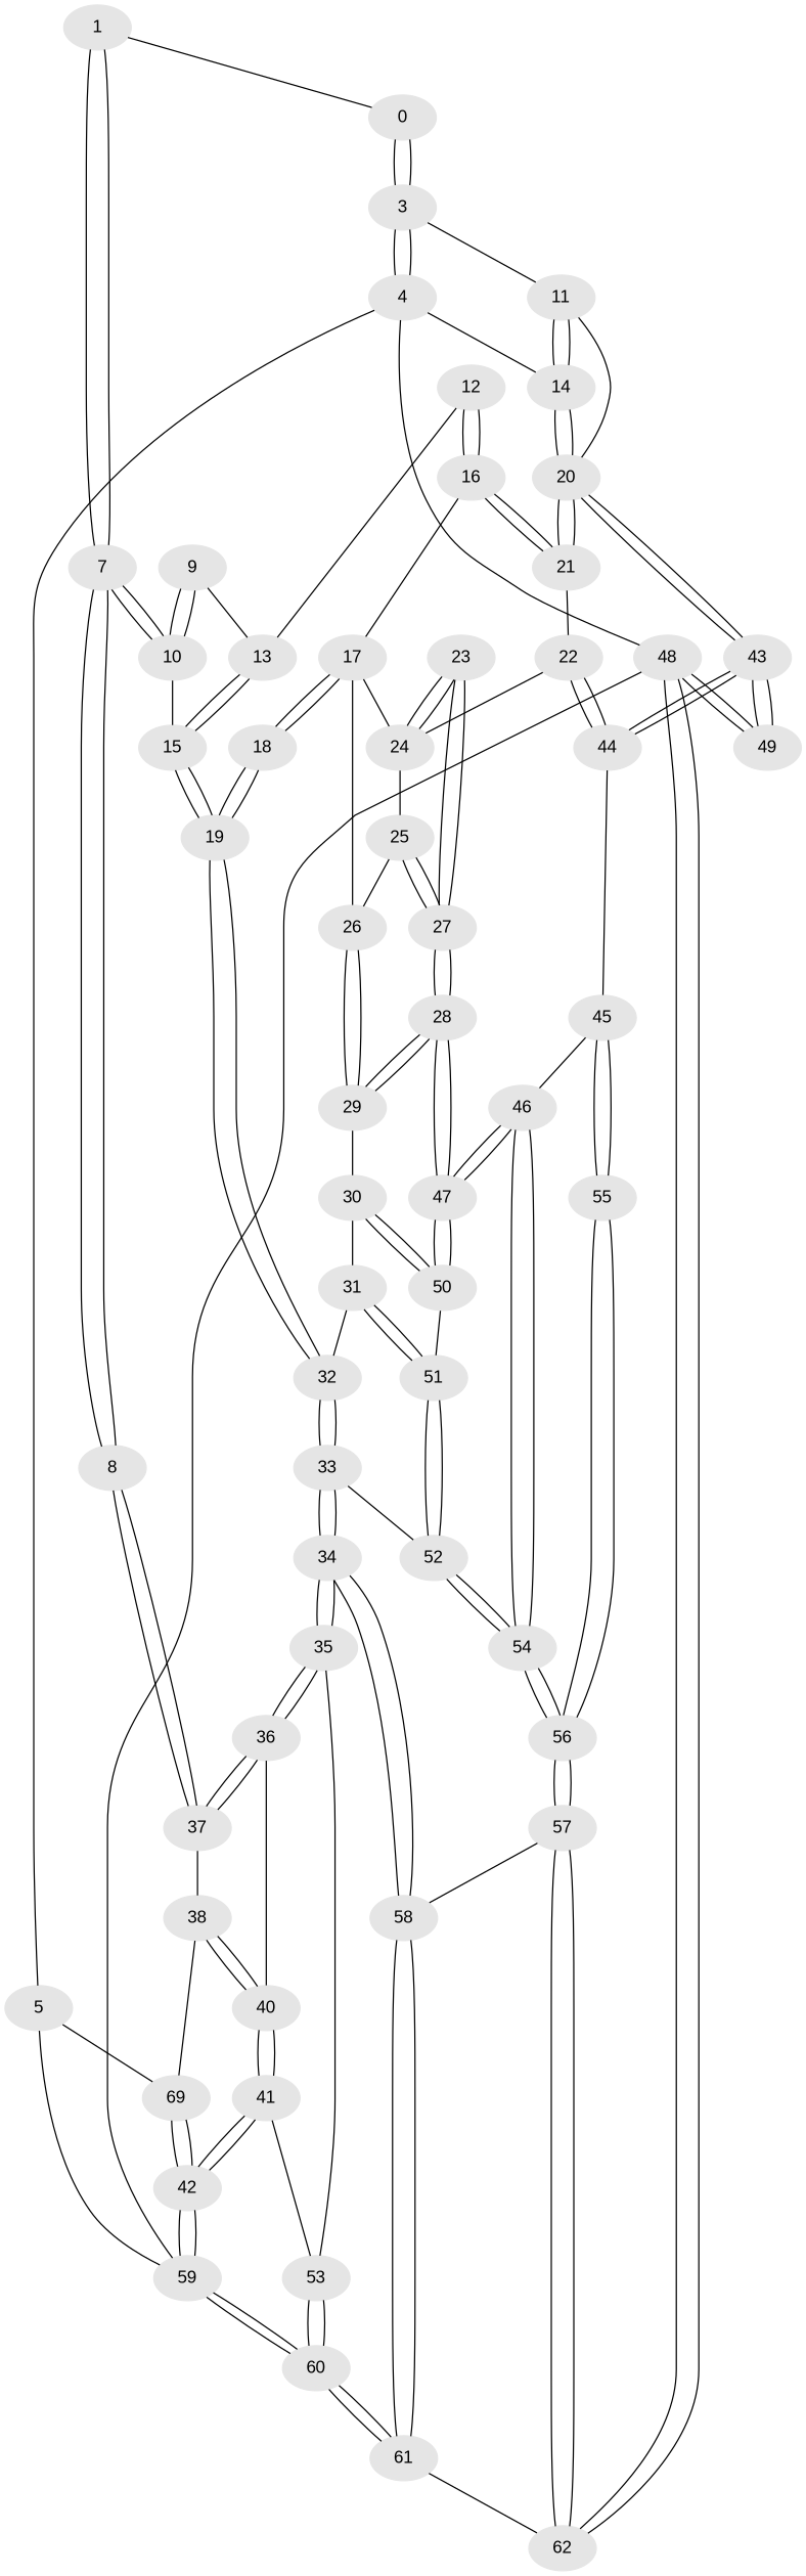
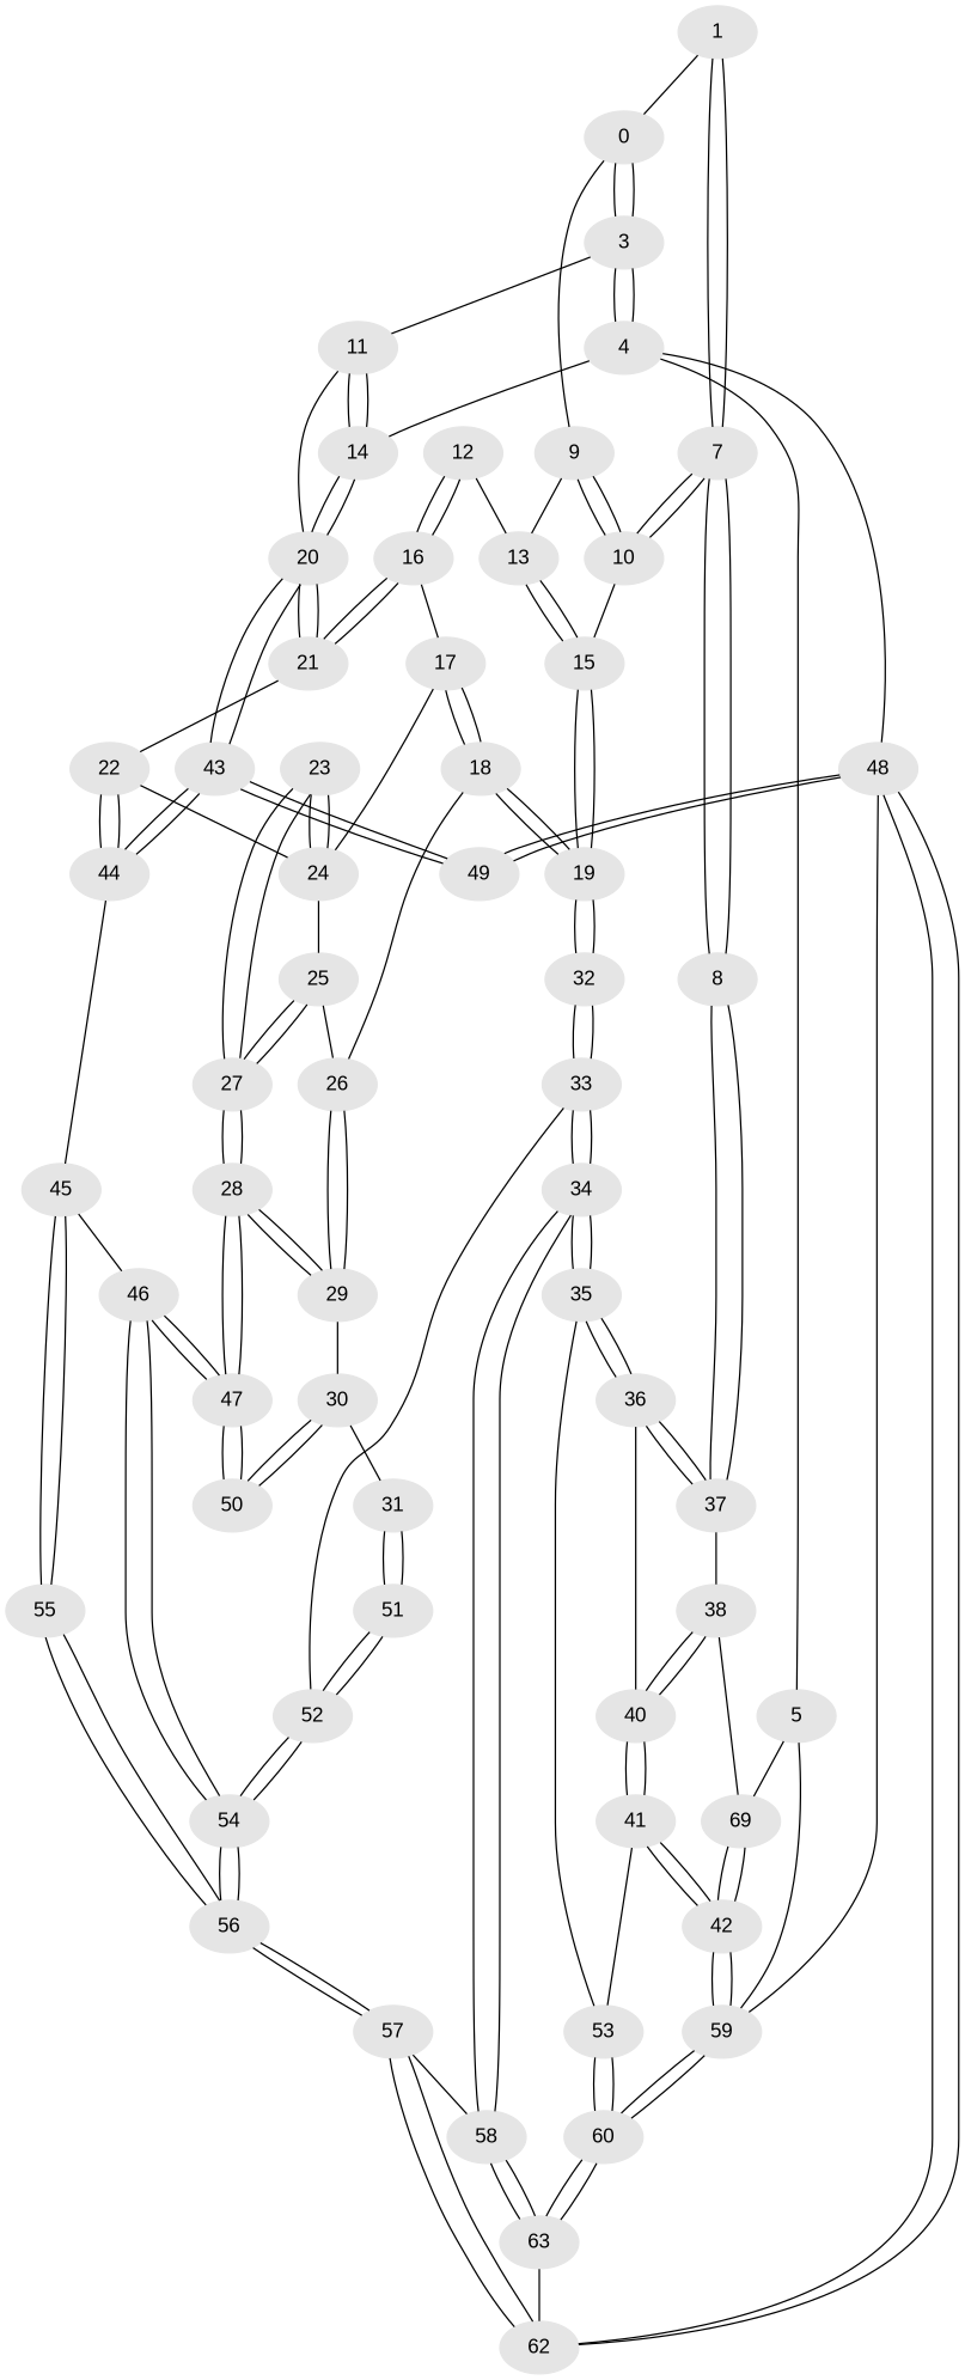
  graph {
    fontname="Liberation Sans"
    node [color=gray90 fontname="Liberation Sans" style=filled]
    edge [fontname="Liberation Sans"]
    n1 [label=0]
    1
    7
    3
    9
    8
    10
    4
    11
    13
    5
    14
    48
    20
    n15 [label=69]
    59
    49
    62
    42
    60
    37
    15
    38
    19
    12
    16
    17
    21
    43
    32
    18
    24
    22
    26
    25
    29
    33
    44
    23
    27
    45
    28
    30
    47
    50
    31
    51
    52
    34
    35
    58
    54
    36
    53
-   61
+   61 [label=63]
    40
    41
    46
    55
    56
    57
    n1 -- 3
    n1 -- 3
+   n1 -- 9
    1 -- n1
    1 -- 7
    1 -- 7
    7 -- 8
    7 -- 8
    7 -- 10
    7 -- 10
    3 -- 4
    3 -- 4
    3 -- 11
    9 -- 10
    9 -- 10
    9 -- 13
    8 -- 37
    8 -- 37
    10 -- 15
    4 -- 5
    4 -- 14
    4 -- 48
    11 -- 14
    11 -- 14
    11 -- 20
    13 -- 15
    13 -- 15
    5 -- n15
    5 -- 59
    14 -- 20
    14 -- 20
    48 -- 59
    48 -- 49
    48 -- 49
    48 -- 62
    48 -- 62
    20 -- 21
    20 -- 21
    20 -- 43
    20 -- 43
    n15 -- 42
    n15 -- 42
    59 -- 60
    59 -- 60
    42 -- 59
    42 -- 59
    60 -- 61
    60 -- 61
    37 -- 38
    15 -- 19
    15 -- 19
    38 -- n15
    38 -- 40
    38 -- 40
    19 -- 32
    19 -- 32
    12 -- 13
    12 -- 16
    12 -- 16
    16 -- 17
    16 -- 21
    16 -- 21
    17 -- 18
    17 -- 18
    17 -- 24
    21 -- 22
    43 -- 49
    43 -- 49
    43 -- 44
    43 -- 44
    32 -- 33
    32 -- 33
    18 -- 19
    18 -- 19
-   17 -- 26
+   18 -- 26
    24 -- 25
    22 -- 24
    22 -- 44
    22 -- 44
    26 -- 29
    26 -- 29
    25 -- 26
    25 -- 27
    25 -- 27
    29 -- 30
    33 -- 52
    33 -- 34
    33 -- 34
    44 -- 45
    23 -- 24
    23 -- 24
    23 -- 27
    23 -- 27
    27 -- 28
    27 -- 28
    45 -- 46
    45 -- 55
    45 -- 55
    28 -- 29
    28 -- 29
    28 -- 47
    28 -- 47
    30 -- 50
    30 -- 50
    30 -- 31
    47 -- 50
    47 -- 50
-   50 -- 51
-   31 -- 32
    31 -- 51
    31 -- 51
    51 -- 52
    51 -- 52
    52 -- 54
    52 -- 54
    34 -- 35
    34 -- 35
    34 -- 58
    34 -- 58
    35 -- 36
    35 -- 36
    35 -- 53
    58 -- 61
    58 -- 61
    54 -- 56
    54 -- 56
    36 -- 37
    36 -- 37
    36 -- 40
    53 -- 60
    53 -- 60
    61 -- 62
    40 -- 41
    40 -- 41
    41 -- 42
    41 -- 42
    41 -- 53
    46 -- 47
    46 -- 47
    46 -- 54
    46 -- 54
    55 -- 56
    55 -- 56
    56 -- 57
    56 -- 57
    57 -- 62
    57 -- 62
    57 -- 58
  }
